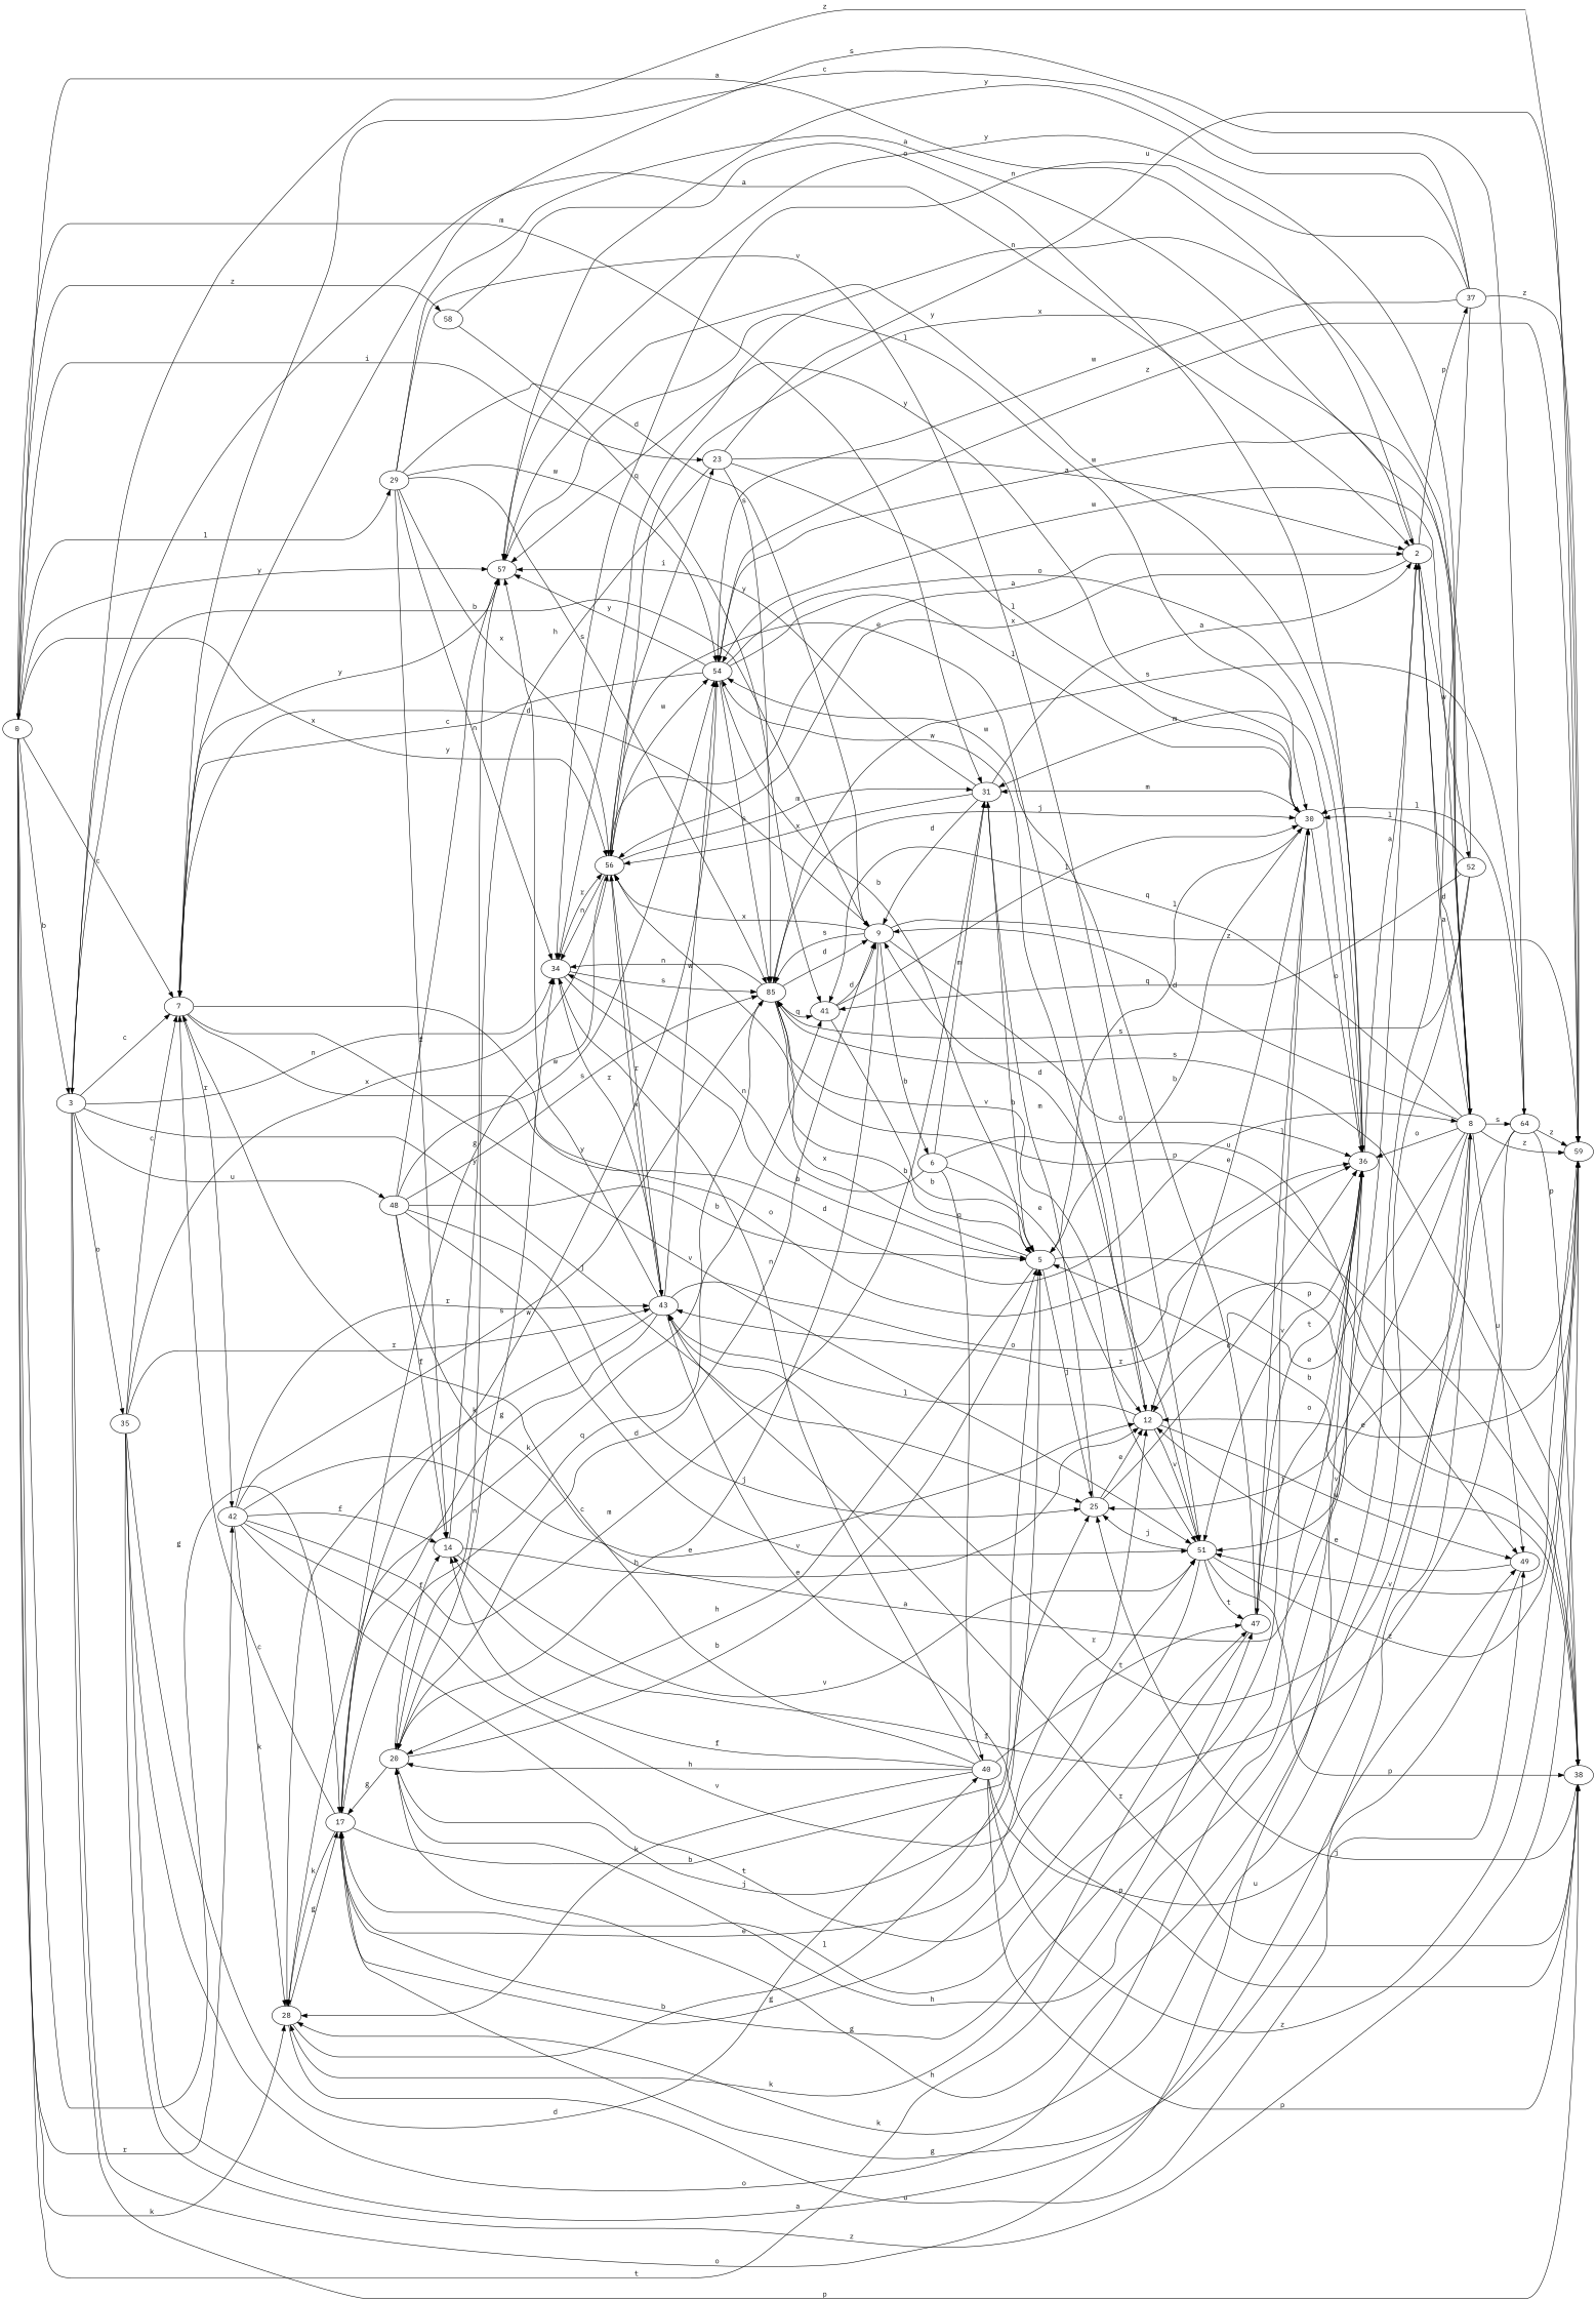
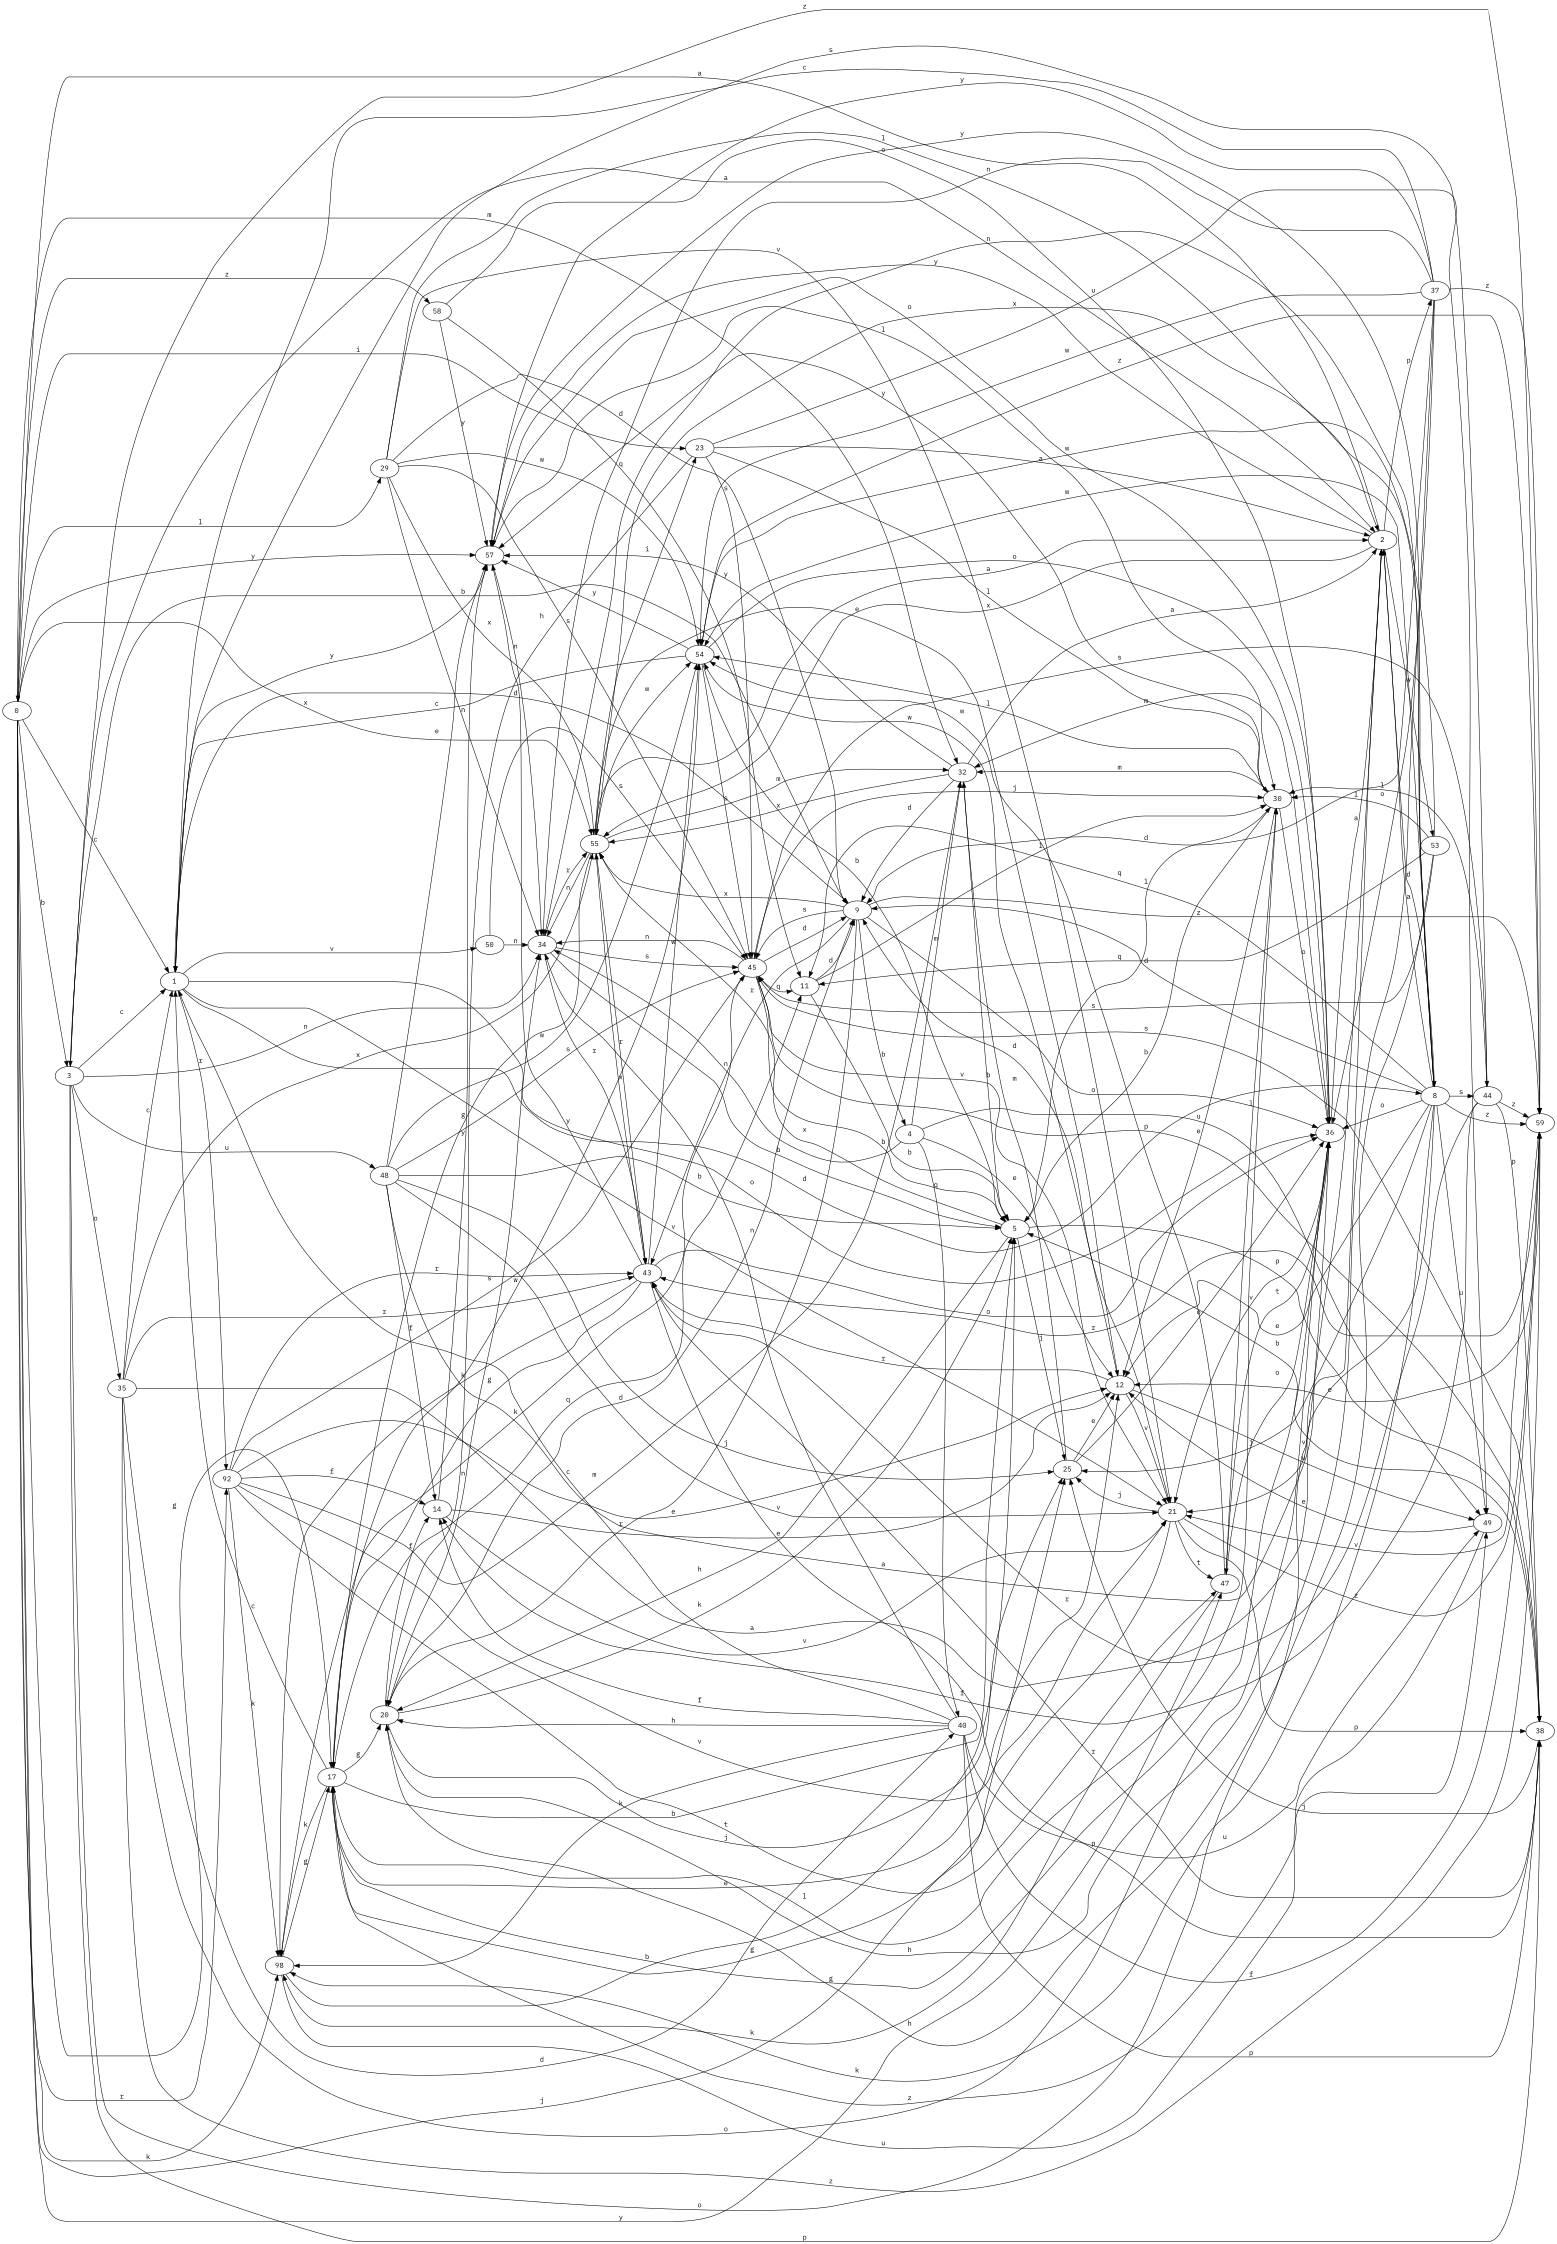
  strict digraph {
    fontname="IBM Plex Mono"
    rankdir=LR
    node [fontname="IBM Plex Mono"]
    edge [fontname="IBM Plex Mono"]
    0
    3
-   7
+   7 [label=1]
    17
    23
    25
-   28
+   28 [label=98]
    29
-   32 [label=31]
-   42
+   32
+   42 [label=92]
    47
-   56
+   56 [label=55]
    57
    58
    2
    34
    35
    36
    38
    48
    59
    8
    9
-   44 [label=64]
-   51
+   44
+   50
+   51 [label=21]
    12
    5
    30
-   41
+   41 [label=11]
    54
    49
    20
-   45 [label=85]
+   45
    14
    43
    37
-   52
+   52 [label=53]
    40
-   4 [label=6]
+   4
    0 -> 3 [label=b]
    0 -> 7 [label=c]
    0 -> 17 [label=g]
    0 -> 23 [label=i]
-   3 -> 25 [label=j]
+   0 -> 25 [label=j]
    0 -> 28 [label=k]
    0 -> 29 [label=l]
    0 -> 32 [label=m]
    0 -> 42 [label=r]
-   0 -> 47 [label=t]
+   0 -> 47 [label=y]
    0 -> 56 [label=x]
    0 -> 57 [label=y]
    0 -> 58 [label=z]
    3 -> 7 [label=c]
    3 -> 2 [label=a]
    3 -> 34 [label=n]
    3 -> 35 [label=o]
    3 -> 36 [label=o]
    3 -> 38 [label=p]
    3 -> 48 [label=u]
    3 -> 59 [label=z]
    7 -> 42 [label=r]
    7 -> 57 [label=y]
    7 -> 36 [label=o]
    7 -> 8 [label=d]
    7 -> 9 [label=d]
    7 -> 44 [label=s]
+   7 -> 50 [label=v]
    7 -> 51 [label=v]
    17 -> 7 [label=c]
    17 -> 28 [label=k]
    17 -> 12 [label=e]
    17 -> 5 [label=b]
    17 -> 30 [label=l]
    17 -> 41 [label=q]
    17 -> 54 [label=w]
    23 -> 2 [label=a]
    23 -> 30 [label=l]
-   23 -> 59 [label=u]
+   23 -> 49 [label=u]
    23 -> 20 [label=h]
    23 -> 45 [label=s]
    25 -> 32 [label=m]
    25 -> 36 [label=o]
    25 -> 12 [label=e]
    28 -> 17 [label=g]
    28 -> 5 [label=b]
    28 -> 49 [label=u]
    29 -> 56 [label=x]
-   29 -> 2 [label=a]
+   29 -> 2 [label=l]
    29 -> 34 [label=n]
    29 -> 9 [label=d]
    29 -> 51 [label=v]
    29 -> 54 [label=w]
    29 -> 45 [label=s]
-   29 -> 14 [label=f]
    32 -> 56 [label=x]
    32 -> 57 [label=y]
    32 -> 2 [label=a]
    32 -> 9 [label=d]
    32 -> 5 [label=b]
    42 -> 28 [label=k]
    42 -> 32 [label=m]
    42 -> 47 [label=t]
    42 -> 51 [label=v]
    42 -> 12 [label=e]
    42 -> 45 [label=s]
    42 -> 14 [label=f]
    42 -> 43 [label=r]
    47 -> 28 [label=k]
    47 -> 36 [label=o]
    47 -> 30 [label=l]
    47 -> 54 [label=w]
    56 -> 17 [label=g]
    56 -> 23 [label=i]
    56 -> 32 [label=m]
    56 -> 2 [label=a]
    56 -> 34 [label=n]
    56 -> 12 [label=e]
    56 -> 54 [label=w]
    56 -> 43 [label=r]
+   57 -> 34 [label=n]
    57 -> 30 [label=l]
+   58 -> 57 [label=y]
    58 -> 36 [label=o]
    58 -> 41 [label=q]
    2 -> 0 [label=a]
    2 -> 56 [label=x]
+   2 -> 57 [label=y]
    2 -> 8 [label=d]
    2 -> 37 [label=p]
    2 -> 52 [label=w]
    34 -> 56 [label=r]
    34 -> 5 [label=b]
    34 -> 45 [label=s]
    34 -> 43 [label=r]
    35 -> 7 [label=c]
    35 -> 56 [label=x]
-   35 -> 8 [label=a]
+   35 -> 2 [label=a]
    35 -> 36 [label=o]
    35 -> 59 [label=z]
    35 -> 43 [label=r]
    35 -> 40 [label=d]
    36 -> 17 [label=g]
    36 -> 32 [label=m]
    36 -> 47 [label=t]
-   36 -> 57 [label=y]
+   36 -> 57 [label=o]
    36 -> 2 [label=a]
    36 -> 51 [label=v]
    38 -> 25 [label=j]
    38 -> 5 [label=b]
    38 -> 45 [label=s]
    38 -> 43 [label=r]
    48 -> 25 [label=j]
-   48 -> 57 [label=y]
+   48 -> 57 [label=e]
    48 -> 2 [label=a]
    48 -> 51 [label=v]
    48 -> 5 [label=b]
    48 -> 54 [label=w]
    48 -> 45 [label=s]
    48 -> 14 [label=f]
    59 -> 51 [label=v]
    59 -> 12 [label=e]
    59 -> 43 [label=r]
    8 -> 25 [label=j]
    8 -> 28 [label=k]
    8 -> 56 [label=x]
    8 -> 57 [label=y]
    8 -> 2 [label=a]
    8 -> 34 [label=n]
    8 -> 36 [label=o]
    8 -> 59 [label=z]
    8 -> 9 [label=d]
    8 -> 44 [label=s]
    8 -> 51 [label=v]
    8 -> 12 [label=e]
    8 -> 41 [label=q]
    8 -> 54 [label=w]
    8 -> 49 [label=u]
    9 -> 3 [label=b]
    9 -> 56 [label=x]
    9 -> 36 [label=o]
    9 -> 59 [label=z]
-   9 -> 20 [label=h]
+   9 -> 20 [label=r]
    9 -> 45 [label=s]
+   9 -> 43 [label=r]
    9 -> 4 [label=b]
    44 -> 38 [label=p]
    44 -> 59 [label=z]
    44 -> 30 [label=l]
    44 -> 45 [label=s]
    44 -> 14 [label=f]
    44 -> 43 [label=r]
+   50 -> 34 [label=n]
+   50 -> 45 [label=s]
    51 -> 17 [label=g]
    51 -> 25 [label=j]
    51 -> 47 [label=t]
    51 -> 38 [label=p]
    51 -> 59 [label=z]
    51 -> 9 [label=d]
    12 -> 51 [label=v]
    12 -> 54 [label=w]
    12 -> 49 [label=u]
-   12 -> 43 [label=l]
+   12 -> 43 [label=r]
    5 -> 25 [label=j]
    5 -> 56 [label=x]
    5 -> 38 [label=p]
    5 -> 30 [label=l]
    5 -> 20 [label=h]
    30 -> 32 [label=m]
    30 -> 57 [label=y]
    30 -> 36 [label=o]
    30 -> 12 [label=e]
    30 -> 5 [label=b]
    41 -> 9 [label=d]
    41 -> 5 [label=b]
    41 -> 30 [label=l]
    54 -> 7 [label=c]
    54 -> 57 [label=y]
    54 -> 36 [label=o]
    54 -> 59 [label=z]
    54 -> 5 [label=b]
-   54 -> 30 [label=l]
+   30 -> 54 [label=l]
    54 -> 45 [label=s]
-   49 -> 17 [label=g]
+   49 -> 17 [label=z]
    49 -> 12 [label=e]
-   20 -> 17 [label=g]
+   17 -> 20 [label=g]
    20 -> 25 [label=j]
    20 -> 34 [label=n]
    20 -> 9 [label=d]
-   20 -> 5 [label=b]
+   20 -> 5 [label=k]
    20 -> 14 [label=f]
    45 -> 28 [label=k]
    45 -> 34 [label=n]
    45 -> 38 [label=p]
    45 -> 9 [label=d]
    45 -> 51 [label=v]
    45 -> 5 [label=b]
    45 -> 30 [label=j]
    45 -> 41 [label=q]
    14 -> 57 [label=y]
    14 -> 51 [label=v]
    14 -> 12 [label=e]
    43 -> 17 [label=g]
    43 -> 28 [label=k]
    43 -> 56 [label=x]
    43 -> 57 [label=y]
    43 -> 36 [label=o]
    43 -> 38 [label=p]
    43 -> 54 [label=w]
    37 -> 7 [label=c]
    37 -> 57 [label=y]
    37 -> 34 [label=n]
+   37 -> 36 [label=o]
    37 -> 59 [label=z]
+   37 -> 9 [label=d]
    37 -> 54 [label=w]
    37 -> 20 [label=h]
    52 -> 30 [label=l]
    52 -> 41 [label=q]
    52 -> 54 [label=w]
    52 -> 20 [label=h]
    52 -> 45 [label=s]
    40 -> 7 [label=c]
    40 -> 28 [label=k]
-   40 -> 47 [label=t]
    40 -> 34 [label=n]
    40 -> 38 [label=p]
-   40 -> 59 [label=z]
+   40 -> 59 [label=f]
    40 -> 49 [label=u]
    40 -> 20 [label=h]
    40 -> 14 [label=f]
    4 -> 32 [label=m]
    4 -> 34 [label=n]
    4 -> 12 [label=e]
    4 -> 49 [label=u]
    4 -> 40 [label=q]
  }
